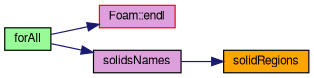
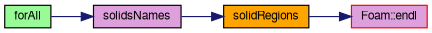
  digraph {
    rankdir=LR
    node [color=black fillcolor=plum fontname=FreeSans fontsize=10 shape=record style=filled]
    edge [color=midnightblue fontname=FreeSans fontsize=10 labelfontname=FreeSans labelfontsize=10 style=solid]
    n1 [fillcolor=palegreen fontcolor=black height=0.2 label=forAll width=0.4]
    n2 [color=red height=0.2 label="Foam::endl" width=0.4]
    n3 [height=0.2 label=solidsNames width=0.4]
    n4 [fillcolor=orange height=0.2 label=solidRegions width=0.4]
-   n1 -> n2
+   n4 -> n2
    n1 -> n3
    n3 -> n4
  }
